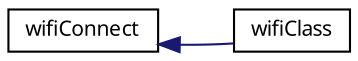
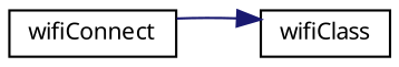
  digraph {
    rankdir=LR
    fontname="Noto Sans"
    node [color=black fillcolor=white fontname="Noto Sans" fontsize=10 shape=record style=filled]
    n1 [height=0.2 label=wifiConnect width=0.4]
    n2 [height=0.2 label=wifiClass width=0.4]
-   n1 -> n2 [color=midnightblue dir=back fontname="Noto Sans" fontsize=10 labelfontname=Helvetica labelfontsize=10 style=solid]
+   n2 -> n1 [color=midnightblue dir=back fontname="Noto Sans" fontsize=10 labelfontname=Helvetica labelfontsize=10 style=solid]
  }
